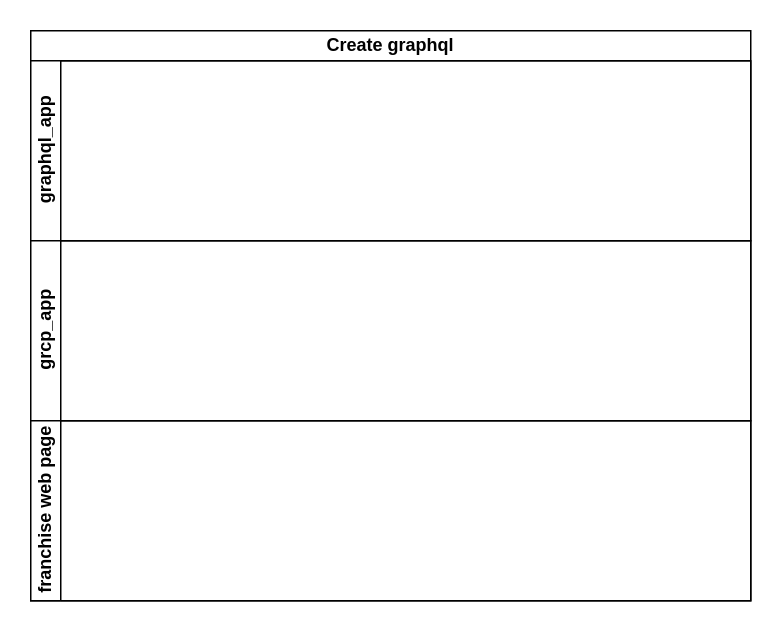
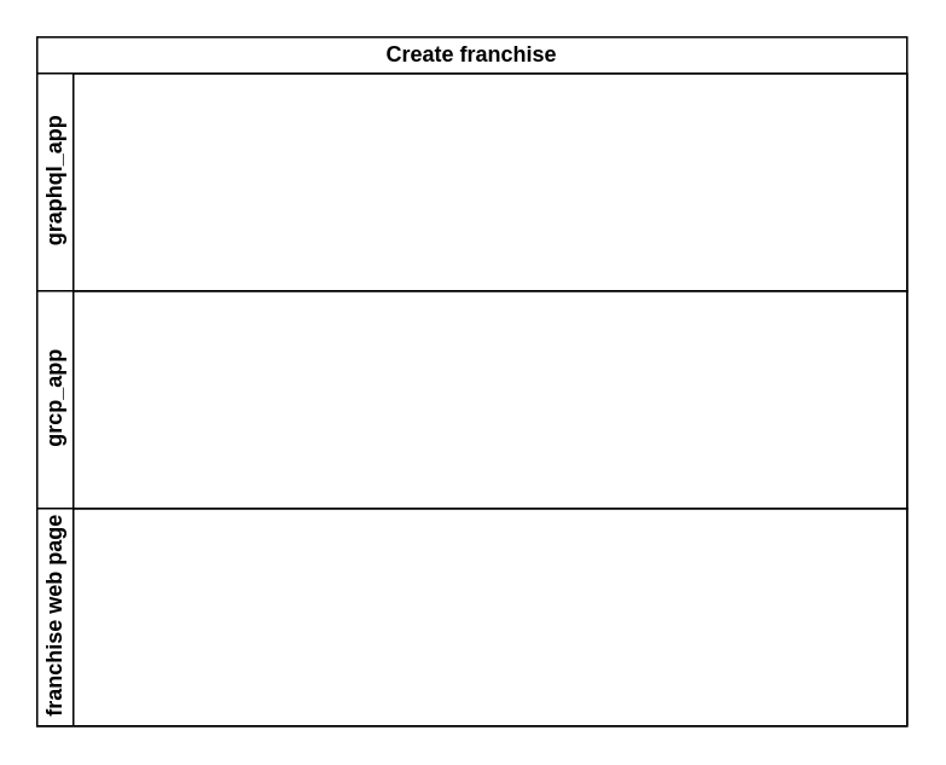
  <mxCell id="0" />
  <mxCell id="1" parent="0" />
- <mxCell id="2" value="Create graphql" style="swimlane;html=1;childLayout=stackLayout;resizeParent=1;resizeParentMax=0;horizontal=1;startSize=20;horizontalStack=0;whiteSpace=wrap;" vertex="1" parent="1"><mxGeometry x="20" y="20" width="480" height="380" as="geometry" /></mxCell>
+ <mxCell id="2" value="Create franchise" style="swimlane;html=1;childLayout=stackLayout;resizeParent=1;resizeParentMax=0;horizontal=1;startSize=20;horizontalStack=0;whiteSpace=wrap;" vertex="1" parent="1"><mxGeometry x="20" y="20" width="480" height="380" as="geometry" /></mxCell>
  <mxCell id="3" value="graphql_app" style="swimlane;html=1;startSize=20;horizontal=0;" vertex="1" parent="2"><mxGeometry y="20" width="480" height="120" as="geometry" /></mxCell>
  <mxCell id="4" value="grcp_app" style="swimlane;html=1;startSize=20;horizontal=0;" vertex="1" parent="2"><mxGeometry y="140" width="480" height="120" as="geometry" /></mxCell>
  <mxCell id="5" value="franchise web page" style="swimlane;html=1;startSize=20;horizontal=0;" vertex="1" parent="2"><mxGeometry y="260" width="480" height="120" as="geometry" /></mxCell>
